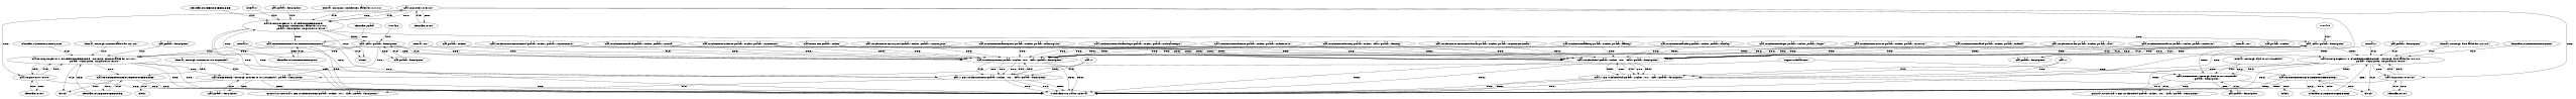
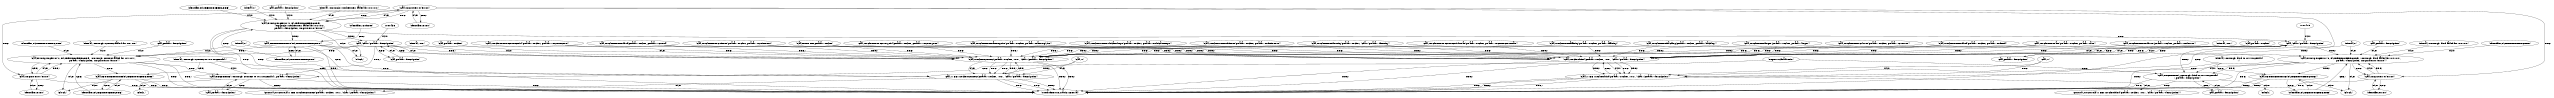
  digraph {
    n1 [label="(Call,zmq_strerror(errno))"]
    n2 [label="(Call,errmsg.LogError(0, RS_RET_NO_ERRCODE,\n                        \"omzmq3: zsocket_new failed for %s: %s\",\n                        pData->description, zmq_strerror(errno)))"]
    n3 [label="(Call,zmq_strerror(errno))"]
    n4 [label="(Call,zmq_strerror(errno))"]
    n5 [label="(MethodReturn,static rsRetVal)"]
    n6 [label="(Identifier,errno)"]
    n7 [label="(Call,ABORT_FINALIZE(RS_RET_NO_ERRCODE))"]
    n8 [label="(Call,(char*)pData->description)"]
    n9 [label="(Call,(char*)pData->description)"]
    n10 [label="(Block,)"]
    n11 [label="(Call,errmsg.LogError(0, RS_RET_NO_ERRCODE, \"omzmq3: bind failed for %s: %s\",\n                             pData->description, zmq_strerror(errno)))"]
    n12 [label="(Identifier,errno)"]
    n13 [label="(Call,errmsg.LogError(0, RS_RET_NO_ERRCODE, \"omzmq3: connect failed for %s: %s\", \n                             pData->description, zmq_strerror(errno)))"]
    n14 [label="(Identifier,errno)"]
    n15 [label="(Identifier,RS_RET_NO_ERRCODE)"]
    n16 [label="(Call,DBGPRINTF(\"omzmq3: bind to %s successful\n\",pData->description))"]
    n17 [label="(Call,zsocket_bind(pData->socket, \"%s\", (char*)pData->description))"]
    n18 [label="(Call,pData->description)"]
    n19 [label="(Call,DBGPRINTF(\"omzmq3: connect to %s successful\", pData->description))"]
    n20 [label="(Call,zsocket_connect(pData->socket, \"%s\", (char*)pData->description))"]
    n21 [label="(Call,pData->description)"]
    n22 [label="(Call,ABORT_FINALIZE(RS_RET_NO_ERRCODE))"]
    n23 [label="(Block,)"]
    n24 [label="(Call,ABORT_FINALIZE(RS_RET_NO_ERRCODE))"]
    n25 [label="(Block,)"]
    n26 [label="(Identifier,RS_RET_NO_ERRCODE)"]
    n27 [label="(Block,)"]
    n28 [label="(Call,pData->description)"]
    n29 [label="(Identifier,RS_RET_NO_ERRCODE)"]
    n30 [label="(Call,pData->description)"]
    n31 [label="(Block,)"]
    n32 [label="(Call,-1 == zsocket_bind(pData->socket, \"%s\", (char*)pData->description))"]
    n33 [label="(ControlStructure,if(-1 == zsocket_bind(pData->socket, \"%s\", (char*)pData->description)))"]
    n34 [label="(Call,-1 == zsocket_connect(pData->socket, \"%s\", (char*)pData->description))"]
    n35 [label="(ControlStructure,if(-1 == zsocket_connect(pData->socket, \"%s\", (char*)pData->description)))"]
    n36 [label="(Call,zsocket_set_sndhwm(pData->socket, pData->sndHWM))"]
    n37 [label="(Call,-1)"]
    n38 [label="(Identifier,RS_RET_NO_ERRCODE)"]
    n39 [label="(Call,zsocket_set_rcvtimeo(pData->socket, pData->rcvTimeout))"]
    n40 [label="(Literal,\"%s\")"]
    n41 [label="(Literal,\"%s\")"]
    n42 [label="(Call,zsocket_set_linger(pData->socket, pData->linger))"]
    n43 [label="(Call,pData->description)"]
    n44 [label="(Call,zsocket_set_recovery_ivl(pData->socket, pData->recoveryIVL))"]
    n45 [label="(Literal,\"omzmq3: zsocket_new failed for %s: %s\")"]
    n46 [label="(Call,zsocket_set_backlog(pData->socket, pData->backlog))"]
    n47 [label="(Call,zsocket_set_maxmsgsize(pData->socket, pData->maxMsgSize))"]
    n48 [label="(Literal,\"omzmq3: connect failed for %s: %s\")"]
    n49 [label="(Call,zsocket_set_rate(pData->socket, pData->rate))"]
    n50 [label="(Literal,0)"]
-   n51 [label="(Identifier,pData)"]
+   n51 [label="(Identifier,rcvtimeo)"]
    n52 [label="(Call,pData->description)"]
    n53 [label="(Call,zsocket_set_sndbuf(pData->socket, pData->rcvBuf))"]
    n54 [label="(Call,pData->socket)"]
    n55 [label="(Call,pData->socket)"]
    n56 [label="(Call,zsocket_set_multicast_hops(pData->socket, pData->multicastHops))"]
    n57 [label="(Literal,0)"]
    n58 [label="(Literal,\"omzmq3: bind failed for %s: %s\")"]
    n59 [label="(Call,zsocket_set_reconnect_ivl_max(pData->socket, pData->reconnectIVLMax))"]
    n60 [label="(LogError,finalize_it:)"]
    n61 [label="(Call,zsocket_set_reconnect_ivl(pData->socket, pData->reconnectIVL))"]
    n62 [label="(Identifier,RS_RET_NO_ERRCODE)"]
    n63 [label="(Literal,0)"]
    n64 [label="(Identifier,RS_RET_NO_ERRCODE)"]
    n65 [label="(Literal,\"omzmq3: connect to %s successful\")"]
    n66 [label="(Call,NULL == pData->socket)"]
    n67 [label="(Call,zsocket_set_sndtimeo(pData->socket, pData->sndTimeout))"]
    n68 [label="(Call,zsocket_set_identity(pData->socket, (char*)pData->identity))"]
    n69 [label="(Call,zsocket_set_affinity(pData->socket, pData->affinity))"]
    n70 [label="(Call,-1)"]
    n71 [label="(Literal,\"omzmq3: bind to %s successful\n\")"]
    n72 [label="(Call,zsocket_set_rcvhwm(pData->socket, pData->rcvHWM))"]
    n73 [label="(Call,zsocket_set_sndbuf(pData->socket, pData->sndBuf))"]
    n74 [label="(Call,pData->description)"]
    1000405
    1000438
    n1 -> n2 [label="AST: "]
    n1 -> n2 [label="DDG: "]
    n1 -> n3 [label="DDG: "]
    n1 -> n4 [label="DDG: "]
    n1 -> n5 [label="DDG: "]
    n1 -> n6 [label="CFG: "]
    n2 -> n1 [label="CFG: "]
    n2 -> n5 [label="DDG: "]
    n2 -> n5 [label="DDG: "]
    n2 -> n7 [label="DDG: "]
    n2 -> n8 [label="DDG: "]
    n2 -> n9 [label="DDG: "]
    n2 -> n10 [label="AST: "]
    n3 -> n5 [label="DDG: "]
    n3 -> n11 [label="AST: "]
    n3 -> n11 [label="DDG: "]
    n3 -> n12 [label="CFG: "]
    n4 -> n5 [label="DDG: "]
    n4 -> n13 [label="AST: "]
    n4 -> n13 [label="DDG: "]
    n4 -> n14 [label="CFG: "]
    n6 -> n1 [label="AST: "]
    n7 -> n5 [label="DDG: "]
    n7 -> n5 [label="DDG: "]
    n7 -> n10 [label="AST: "]
    n7 -> n11 [label="DDG: "]
    n7 -> n13 [label="DDG: "]
    n7 -> n15 [label="CFG: "]
    n8 -> n11 [label="DDG: "]
    n8 -> n16 [label="DDG: "]
    n8 -> n17 [label="AST: "]
    n8 -> n17 [label="DDG: "]
    n8 -> n18 [label="CFG: "]
    n9 -> n13 [label="DDG: "]
    n9 -> n19 [label="DDG: "]
    n9 -> n20 [label="AST: "]
    n9 -> n20 [label="DDG: "]
    n9 -> n21 [label="CFG: "]
    n11 -> n3 [label="CFG: "]
    n11 -> n5 [label="DDG: "]
    n11 -> n5 [label="DDG: "]
    n11 -> n16 [label="DDG: "]
    n11 -> n22 [label="DDG: "]
    n11 -> n23 [label="AST: "]
    n12 -> n3 [label="AST: "]
    n13 -> n4 [label="CFG: "]
    n13 -> n5 [label="DDG: "]
    n13 -> n5 [label="DDG: "]
    n13 -> n19 [label="DDG: "]
    n13 -> n24 [label="DDG: "]
    n13 -> n25 [label="AST: "]
    n14 -> n4 [label="AST: "]
    n15 -> n2 [label="CFG: "]
    n15 -> n7 [label="AST: "]
    n16 -> n5 [label="DDG: "]
    n16 -> n5 [label="DDG: "]
    n16 -> n27 [label="AST: "]
    n16 -> n28 [label="CFG: "]
    n17 -> n5 [label="DDG: "]
    n17 -> n5 [label="DDG: "]
    n17 -> n8 [label="CFG: "]
    n17 -> n32 [label="AST: "]
    n17 -> n32 [label="DDG: "]
    n17 -> n32 [label="DDG: "]
    n17 -> n32 [label="DDG: "]
    n18 -> n8 [label="AST: "]
    n19 -> n5 [label="DDG: "]
    n19 -> n5 [label="DDG: "]
    n19 -> n30 [label="CFG: "]
    n19 -> n31 [label="AST: "]
    n20 -> n5 [label="DDG: "]
    n20 -> n5 [label="DDG: "]
    n20 -> n9 [label="CFG: "]
    n20 -> n34 [label="AST: "]
    n20 -> n34 [label="DDG: "]
    n20 -> n34 [label="DDG: "]
    n20 -> n34 [label="DDG: "]
    n21 -> n9 [label="AST: "]
    n22 -> n5 [label="DDG: "]
    n22 -> n5 [label="DDG: "]
    n22 -> n23 [label="AST: "]
    n22 -> n26 [label="CFG: "]
    n24 -> n5 [label="DDG: "]
    n24 -> n5 [label="DDG: "]
    n24 -> n25 [label="AST: "]
    n24 -> n29 [label="CFG: "]
    n26 -> n11 [label="CFG: "]
    n26 -> n22 [label="AST: "]
    n28 -> n16 [label="AST: "]
    n29 -> n13 [label="CFG: "]
    n29 -> n24 [label="AST: "]
    n30 -> n19 [label="AST: "]
    n32 -> n5 [label="DDG: "]
    n32 -> n5 [label="DDG: "]
    n32 -> n5 [label="DDG: "]
    n32 -> n17 [label="CFG: "]
    n32 -> n33 [label="AST: "]
    n34 -> n5 [label="DDG: "]
    n34 -> n5 [label="DDG: "]
    n34 -> n5 [label="DDG: "]
    n34 -> n20 [label="CFG: "]
    n34 -> n35 [label="AST: "]
    n36 -> n17 [label="DDG: "]
    n36 -> n20 [label="DDG: "]
    n37 -> n32 [label="AST: "]
    n37 -> n32 [label="DDG: "]
    n38 -> n13 [label="AST: "]
    n39 -> n17 [label="DDG: "]
    n39 -> n20 [label="DDG: "]
    n40 -> n20 [label="AST: "]
    n41 -> n17 [label="AST: "]
    n42 -> n17 [label="DDG: "]
    n42 -> n20 [label="DDG: "]
    n43 -> n11 [label="AST: "]
    n44 -> n17 [label="DDG: "]
    n44 -> n20 [label="DDG: "]
    n45 -> n2 [label="AST: "]
    n46 -> n17 [label="DDG: "]
    n46 -> n20 [label="DDG: "]
    n47 -> n17 [label="DDG: "]
    n47 -> n20 [label="DDG: "]
    n48 -> n13 [label="AST: "]
    n49 -> n17 [label="DDG: "]
    n49 -> n20 [label="DDG: "]
    n50 -> n13 [label="AST: "]
    n50 -> n34 [label="CFG: "]
    n51 -> n7 [label="CFG: "]
    n52 -> n13 [label="AST: "]
    n53 -> n17 [label="DDG: "]
    n53 -> n20 [label="DDG: "]
    n54 -> n20 [label="AST: "]
    n55 -> n17 [label="AST: "]
    n56 -> n17 [label="DDG: "]
    n56 -> n20 [label="DDG: "]
    n57 -> n11 [label="AST: "]
    n57 -> n32 [label="CFG: "]
    n58 -> n11 [label="AST: "]
    n59 -> n17 [label="DDG: "]
    n59 -> n20 [label="DDG: "]
    n60 -> n16 [label="CFG: "]
    n60 -> n19 [label="CFG: "]
    n61 -> n17 [label="DDG: "]
    n61 -> n20 [label="DDG: "]
    n62 -> n2 [label="AST: "]
    n63 -> n2 [label="AST: "]
    n64 -> n11 [label="AST: "]
    n65 -> n19 [label="AST: "]
    n65 -> n24 [label="CFG: "]
    n65 -> n34 [label="CFG: "]
    n66 -> n17 [label="DDG: "]
    n66 -> n20 [label="DDG: "]
    n67 -> n17 [label="DDG: "]
    n67 -> n20 [label="DDG: "]
    n68 -> n17 [label="DDG: "]
    n68 -> n20 [label="DDG: "]
    n69 -> n17 [label="DDG: "]
    n69 -> n20 [label="DDG: "]
    n70 -> n34 [label="AST: "]
    n70 -> n34 [label="DDG: "]
    n71 -> n16 [label="AST: "]
    n71 -> n22 [label="CFG: "]
    n71 -> n32 [label="CFG: "]
    n72 -> n17 [label="DDG: "]
    n72 -> n20 [label="DDG: "]
    n73 -> n17 [label="DDG: "]
    n73 -> n20 [label="DDG: "]
    n74 -> n2 [label="AST: "]
    1000405 -> n8 [label="AST: "]
    1000438 -> n9 [label="AST: "]
  }
